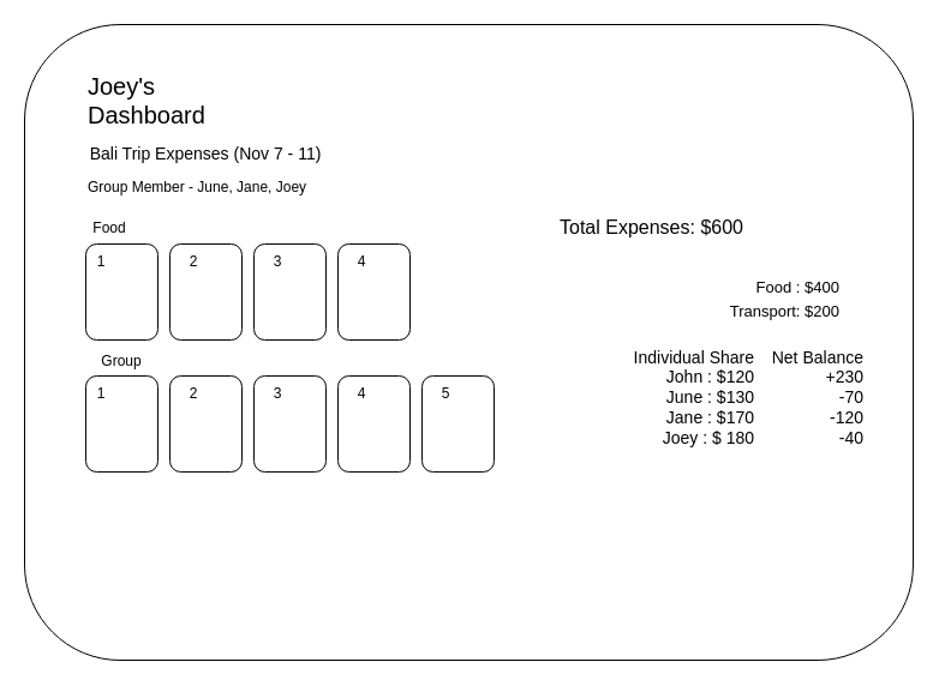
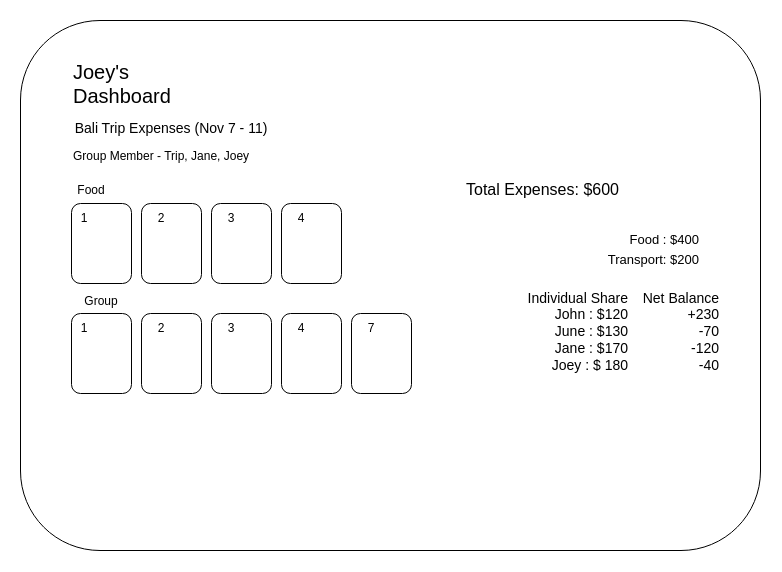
  <mxCell id="0" />
  <mxCell id="1" parent="0" />
  <mxCell id="2" value="" style="rounded=1;whiteSpace=wrap;html=1;" vertex="1" parent="1"><mxGeometry x="20" y="20" width="740" height="530" as="geometry" /></mxCell>
  <mxCell id="3" value="" style="rounded=1;whiteSpace=wrap;html=1;fontSize=14;" vertex="1" parent="2"><mxGeometry x="51" y="183" width="60" height="80" as="geometry" /></mxCell>
  <mxCell id="4" value="&lt;font style=&quot;font-size: 12px;&quot;&gt;Food&lt;/font&gt;" style="text;html=1;strokeColor=none;fillColor=none;align=center;verticalAlign=middle;whiteSpace=wrap;rounded=0;fontSize=14;" vertex="1" parent="2"><mxGeometry x="41" y="154" width="60" height="30" as="geometry" /></mxCell>
  <mxCell id="5" value="Group" style="text;html=1;strokeColor=none;fillColor=none;align=center;verticalAlign=middle;whiteSpace=wrap;rounded=0;fontSize=12;" vertex="1" parent="2"><mxGeometry x="51" y="266" width="60" height="30" as="geometry" /></mxCell>
  <mxCell id="6" value="&lt;font style=&quot;font-size: 16px;&quot;&gt;Total Expenses: $600&lt;/font&gt;" style="text;html=1;strokeColor=none;fillColor=none;align=right;verticalAlign=middle;whiteSpace=wrap;rounded=0;fontSize=12;" vertex="1" parent="2"><mxGeometry x="331" y="154" width="270" height="30" as="geometry" /></mxCell>
  <mxCell id="7" value="&lt;font style=&quot;font-size: 13px;&quot;&gt;Food : $400&lt;br&gt;Transport: $200&lt;/font&gt;" style="text;html=1;strokeColor=none;fillColor=none;align=right;verticalAlign=middle;whiteSpace=wrap;rounded=0;fontSize=16;" vertex="1" parent="2"><mxGeometry x="541" y="213" width="140" height="30" as="geometry" /></mxCell>
  <mxCell id="8" value="&lt;font style=&quot;font-size: 14px;&quot;&gt;Individual Share&lt;br&gt;John : $120&lt;br&gt;June : $130&lt;br&gt;Jane : $170&lt;br&gt;Joey : $ 180&lt;br&gt;&lt;/font&gt;" style="text;html=1;strokeColor=none;fillColor=none;align=right;verticalAlign=middle;whiteSpace=wrap;rounded=0;fontSize=13;" vertex="1" parent="2"><mxGeometry x="461" y="296" width="149" height="30" as="geometry" /></mxCell>
  <mxCell id="9" value="Net Balance&lt;br&gt;+230&lt;br&gt;&lt;div style=&quot;&quot;&gt;&lt;span style=&quot;background-color: initial;&quot;&gt;-70&lt;/span&gt;&lt;/div&gt;&lt;div style=&quot;&quot;&gt;&lt;span style=&quot;background-color: initial;&quot;&gt;-120&lt;/span&gt;&lt;/div&gt;-40" style="text;html=1;strokeColor=none;fillColor=none;align=right;verticalAlign=middle;whiteSpace=wrap;rounded=0;fontSize=14;" vertex="1" parent="2"><mxGeometry x="591" y="296" width="110" height="30" as="geometry" /></mxCell>
  <mxCell id="10" value="&lt;font style=&quot;font-size: 20px;&quot;&gt;Joey's Dashboard&lt;/font&gt;" style="text;html=1;strokeColor=none;fillColor=none;align=left;verticalAlign=middle;whiteSpace=wrap;rounded=0;" vertex="1" parent="1"><mxGeometry x="71" y="53" width="100" height="60" as="geometry" /></mxCell>
- <mxCell id="11" value="&lt;font style=&quot;font-size: 12px;&quot;&gt;Group Member - June, Jane, Joey&lt;/font&gt;" style="text;html=1;strokeColor=none;fillColor=none;align=left;verticalAlign=middle;whiteSpace=wrap;rounded=0;fontSize=20;" vertex="1" parent="1"><mxGeometry x="71" y="137" width="220" height="30" as="geometry" /></mxCell>
+ <mxCell id="11" value="&lt;font style=&quot;font-size: 12px;&quot;&gt;Group Member - Trip, Jane, Joey&lt;/font&gt;" style="text;html=1;strokeColor=none;fillColor=none;align=left;verticalAlign=middle;whiteSpace=wrap;rounded=0;fontSize=20;" vertex="1" parent="1"><mxGeometry x="71" y="137" width="220" height="30" as="geometry" /></mxCell>
  <mxCell id="12" value="&lt;font style=&quot;font-size: 14px;&quot;&gt;Bali Trip Expenses (Nov 7 - 11)&lt;/font&gt;" style="text;html=1;strokeColor=none;fillColor=none;align=center;verticalAlign=middle;whiteSpace=wrap;rounded=0;fontSize=12;" vertex="1" parent="1"><mxGeometry x="71" y="103" width="200" height="50" as="geometry" /></mxCell>
  <mxCell id="13" value="" style="rounded=1;whiteSpace=wrap;html=1;fontSize=14;" vertex="1" parent="1"><mxGeometry x="141" y="203" width="60" height="80" as="geometry" /></mxCell>
  <mxCell id="14" value="" style="rounded=1;whiteSpace=wrap;html=1;fontSize=14;" vertex="1" parent="1"><mxGeometry x="211" y="203" width="60" height="80" as="geometry" /></mxCell>
  <mxCell id="15" value="" style="rounded=1;whiteSpace=wrap;html=1;fontSize=14;" vertex="1" parent="1"><mxGeometry x="281" y="203" width="60" height="80" as="geometry" /></mxCell>
  <mxCell id="16" value="" style="rounded=1;whiteSpace=wrap;html=1;fontSize=14;" vertex="1" parent="1"><mxGeometry x="71" y="313" width="60" height="80" as="geometry" /></mxCell>
  <mxCell id="17" value="" style="rounded=1;whiteSpace=wrap;html=1;fontSize=14;" vertex="1" parent="1"><mxGeometry x="141" y="313" width="60" height="80" as="geometry" /></mxCell>
  <mxCell id="18" value="" style="rounded=1;whiteSpace=wrap;html=1;fontSize=14;" vertex="1" parent="1"><mxGeometry x="211" y="313" width="60" height="80" as="geometry" /></mxCell>
  <mxCell id="19" value="" style="rounded=1;whiteSpace=wrap;html=1;fontSize=14;" vertex="1" parent="1"><mxGeometry x="281" y="313" width="60" height="80" as="geometry" /></mxCell>
  <mxCell id="20" value="" style="rounded=1;whiteSpace=wrap;html=1;fontSize=14;" vertex="1" parent="1"><mxGeometry x="351" y="313" width="60" height="80" as="geometry" /></mxCell>
  <mxCell id="21" value="1" style="text;html=1;strokeColor=none;fillColor=none;align=center;verticalAlign=middle;whiteSpace=wrap;rounded=0;fontSize=12;" vertex="1" parent="1"><mxGeometry x="54" y="203" width="60" height="30" as="geometry" /></mxCell>
  <mxCell id="22" value="2" style="text;html=1;strokeColor=none;fillColor=none;align=center;verticalAlign=middle;whiteSpace=wrap;rounded=0;fontSize=12;" vertex="1" parent="1"><mxGeometry x="131" y="203" width="60" height="30" as="geometry" /></mxCell>
  <mxCell id="23" value="3" style="text;html=1;strokeColor=none;fillColor=none;align=center;verticalAlign=middle;whiteSpace=wrap;rounded=0;fontSize=12;" vertex="1" parent="1"><mxGeometry x="201" y="203" width="60" height="30" as="geometry" /></mxCell>
  <mxCell id="24" value="4" style="text;html=1;strokeColor=none;fillColor=none;align=center;verticalAlign=middle;whiteSpace=wrap;rounded=0;fontSize=12;" vertex="1" parent="1"><mxGeometry x="271" y="203" width="60" height="30" as="geometry" /></mxCell>
  <mxCell id="25" value="1" style="text;html=1;strokeColor=none;fillColor=none;align=center;verticalAlign=middle;whiteSpace=wrap;rounded=0;fontSize=12;" vertex="1" parent="1"><mxGeometry x="54" y="313" width="60" height="30" as="geometry" /></mxCell>
  <mxCell id="26" value="2" style="text;html=1;strokeColor=none;fillColor=none;align=center;verticalAlign=middle;whiteSpace=wrap;rounded=0;fontSize=12;" vertex="1" parent="1"><mxGeometry x="131" y="313" width="60" height="30" as="geometry" /></mxCell>
  <mxCell id="27" value="3" style="text;html=1;strokeColor=none;fillColor=none;align=center;verticalAlign=middle;whiteSpace=wrap;rounded=0;fontSize=12;" vertex="1" parent="1"><mxGeometry x="201" y="313" width="60" height="30" as="geometry" /></mxCell>
  <mxCell id="28" value="4" style="text;html=1;strokeColor=none;fillColor=none;align=center;verticalAlign=middle;whiteSpace=wrap;rounded=0;fontSize=12;" vertex="1" parent="1"><mxGeometry x="271" y="313" width="60" height="30" as="geometry" /></mxCell>
- <mxCell id="29" value="5" style="text;html=1;strokeColor=none;fillColor=none;align=center;verticalAlign=middle;whiteSpace=wrap;rounded=0;fontSize=12;" vertex="1" parent="1"><mxGeometry x="341" y="313" width="60" height="30" as="geometry" /></mxCell>
+ <mxCell id="29" value="7" style="text;html=1;strokeColor=none;fillColor=none;align=center;verticalAlign=middle;whiteSpace=wrap;rounded=0;fontSize=12;" vertex="1" parent="1"><mxGeometry x="341" y="313" width="60" height="30" as="geometry" /></mxCell>
